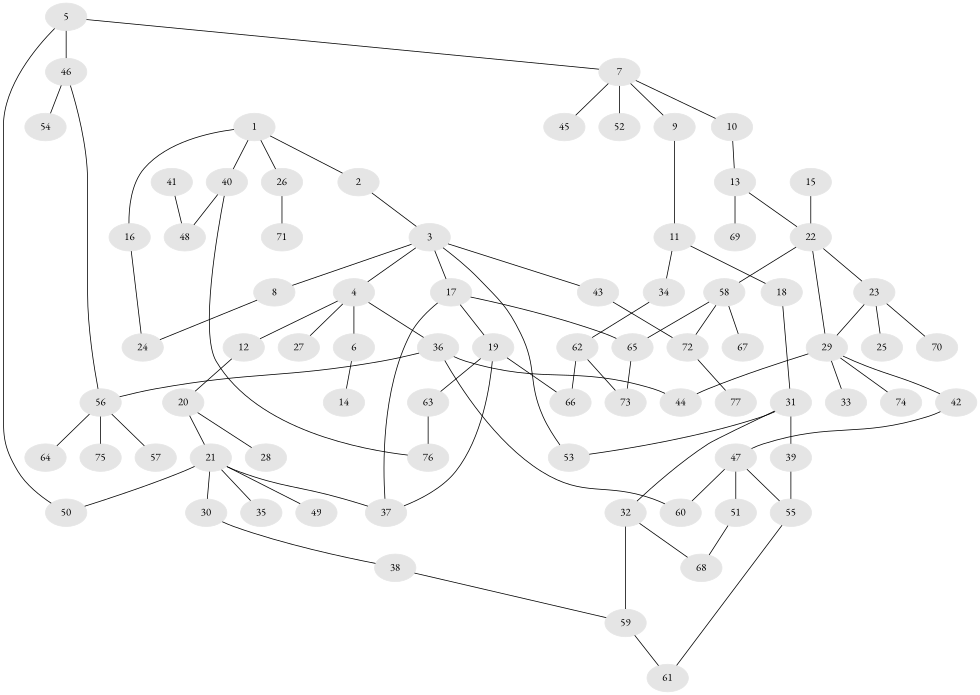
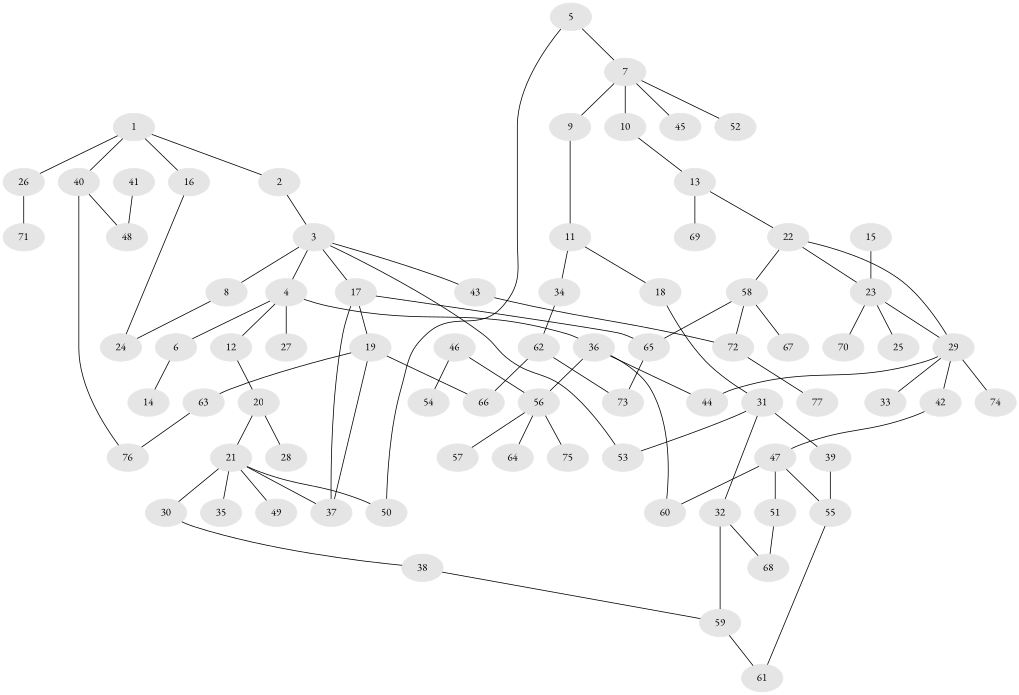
  graph {
    fontname="EB Garamond"
    node [color=gray90 fontname="EB Garamond" style=filled]
    edge [fontname="EB Garamond"]
    1
    2
    16
    26
    40
    3
    24
    71
    48
    76
    4
    8
    17
    43
    53
    6
    12
    27
    36
    5
    7
    46
    50
    19
    37
    65
    72
    14
    20
    44
    56
    60
    9
    10
    45
    52
    54
    41
    11
    13
    15
    23
    18
    34
    22
    69
    31
    62
    21
    28
    29
    58
    25
    70
    63
    66
    73
    32
    39
    30
    35
    49
    38
    33
    42
    74
    67
    47
    59
    68
    55
    61
    57
    64
    75
    51
    77
    1 -- 2
    1 -- 16
    1 -- 26
    1 -- 40
    2 -- 3
    16 -- 24
    26 -- 71
    40 -- 48
    40 -- 76
    3 -- 4
    3 -- 8
    3 -- 17
    3 -- 43
    3 -- 53
    4 -- 6
    4 -- 12
    4 -- 27
    4 -- 36
    8 -- 24
    17 -- 19
    17 -- 37
    17 -- 65
    43 -- 72
    6 -- 14
    12 -- 20
    36 -- 44
    36 -- 56
    36 -- 60
    5 -- 7
-   5 -- 46
    5 -- 50
    7 -- 9
    7 -- 10
    7 -- 45
    7 -- 52
    46 -- 56
    46 -- 54
    19 -- 37
    19 -- 63
    19 -- 66
    65 -- 73
    72 -- 77
    20 -- 21
    20 -- 28
    56 -- 57
    56 -- 64
    56 -- 75
    9 -- 11
    10 -- 13
    41 -- 48
    11 -- 18
    11 -- 34
    13 -- 22
    13 -- 69
-   15 -- 22
+   15 -- 23
    23 -- 29
    23 -- 25
    23 -- 70
    18 -- 31
    34 -- 62
    22 -- 23
    22 -- 29
    22 -- 58
    31 -- 53
    31 -- 32
    31 -- 39
    62 -- 66
    62 -- 73
    21 -- 50
    21 -- 37
    21 -- 30
    21 -- 35
    21 -- 49
    29 -- 44
    29 -- 33
    29 -- 42
    29 -- 74
    58 -- 65
    58 -- 72
    58 -- 67
    63 -- 76
    32 -- 59
    32 -- 68
    39 -- 55
    30 -- 38
    38 -- 59
    42 -- 47
    47 -- 60
    47 -- 55
    47 -- 51
    59 -- 61
    55 -- 61
    51 -- 68
  }
